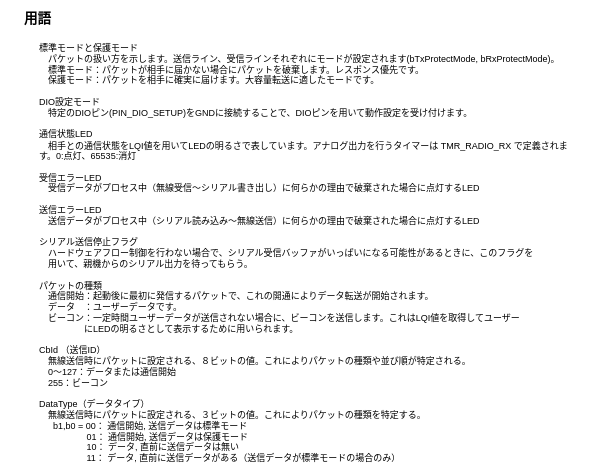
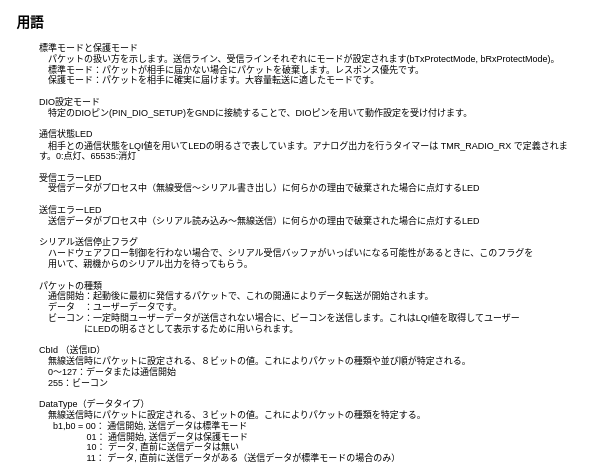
  <mxCell id="0" />
  <mxCell id="1" parent="0" />
  <mxCell id="2" value="標準モードと保護モード&lt;br&gt;　パケットの扱い方を示します。送信ライン、受信ラインそれぞれにモードが設定されます(bTxProtectMode, bRxProtectMode)。&lt;br&gt;　標準モード：パケットが相手に届かない場合にパケットを破棄します。レスポンス優先です。&lt;br&gt;　保護モード：パケットを相手に確実に届けます。大容量転送に適したモードです。&lt;br&gt;&lt;br&gt;DIO設定モード&lt;br&gt;　特定のDIOピン(PIN_DIO_SETUP)をGNDに接続することで、DIOピンを用いて動作設定を受け付けます。&lt;br&gt;&lt;br&gt;通信状態LED&lt;br&gt;　相手との通信状態をLQI値を用いてLEDの明るさで表しています。アナログ出力を行うタイマーは TMR_RADIO_RX で定義されます。0:点灯、65535:消灯&lt;br&gt;&lt;br&gt;受信エラーLED&lt;br&gt;　受信データがプロセス中（無線受信～シリアル書き出し）に何らかの理由で破棄された場合に点灯するLED&lt;br&gt;&lt;br&gt;送信エラーLED&lt;br&gt;　送信データがプロセス中（シリアル読み込み～無線送信）に何らかの理由で破棄された場合に点灯するLED&lt;br&gt;&lt;br&gt;シリアル送信停止フラグ&lt;br&gt;　ハードウェアフロー制御を行わない場合で、シリアル受信バッファがいっぱいになる可能性があるときに、このフラグを&lt;br&gt;　用いて、親機からのシリアル出力を待ってもらう。&lt;br&gt;&lt;br&gt;パケットの種類&lt;br&gt;　通信開始：起動後に最初に発信するパケットで、これの開通によりデータ転送が開始されます。&lt;br&gt;　データ　：ユーザーデータです。&lt;br&gt;　ビーコン：一定時間ユーザーデータが送信されない場合に、ビーコンを送信します。これはLQI値を取得してユーザー&lt;br&gt;　　　　　にLEDの明るさとして表示するために用いられます。&lt;br&gt;&lt;br&gt;CbId （送信ID）&lt;br&gt;　無線送信時にパケットに設定される、８ビットの値。これによりパケットの種類や並び順が特定される。&lt;br&gt;　0～127：データまたは通信開始&lt;br&gt;　255：ビーコン&lt;br&gt;&lt;br&gt;DataType（データタイプ）&lt;br&gt;　無線送信時にパケットに設定される、３ビットの値。これによりパケットの種類を特定する。&lt;br&gt;　&amp;nbsp; b1,b0 = 00： 通信開始, 送信データは標準モード&lt;br&gt;　　　　　 01： 通信開始, 送信データは保護モード&lt;br&gt;　　　　　 10： データ, 直前に送信データは無い&lt;br&gt;　　　　　 11： データ, 直前に送信データがある（送信データが標準モードの場合のみ）" style="text;html=1;strokeColor=none;fillColor=none;align=left;verticalAlign=top;whiteSpace=wrap;rounded=0;" parent="1" vertex="1"><mxGeometry x="50" y="50" width="720" height="490" as="geometry" /></mxCell>
- <mxCell id="3" value="用語" style="text;html=1;strokeColor=none;fillColor=none;align=left;verticalAlign=middle;whiteSpace=wrap;rounded=0;fontSize=18;fontStyle=1" parent="1" vertex="1"><mxGeometry x="30" y="15" width="40" height="20" as="geometry" /></mxCell>
+ <mxCell id="3" value="用語" style="text;html=1;strokeColor=none;fillColor=none;align=left;verticalAlign=middle;whiteSpace=wrap;rounded=0;fontSize=18;fontStyle=1" parent="1" vertex="1"><mxGeometry x="20" y="20" width="40" height="20" as="geometry" /></mxCell>
